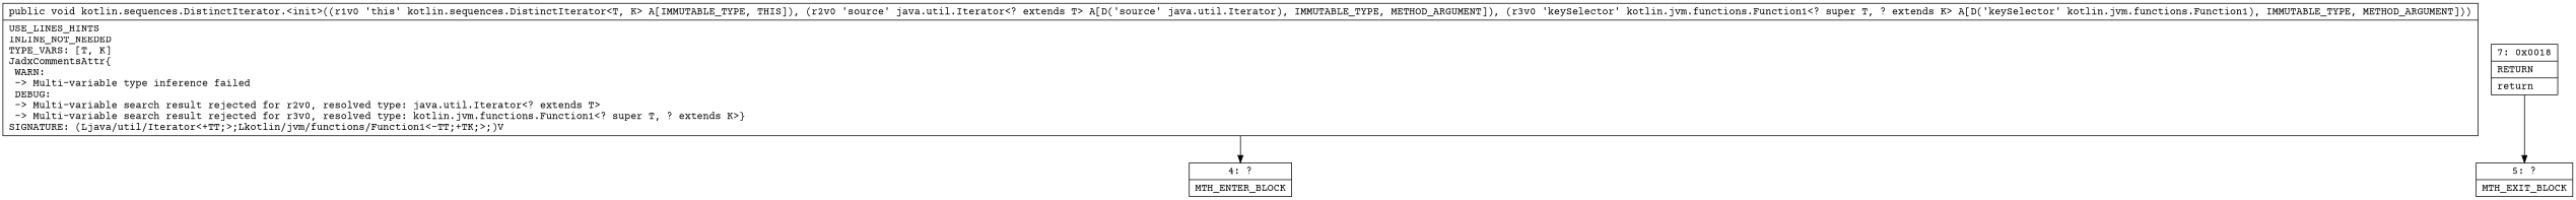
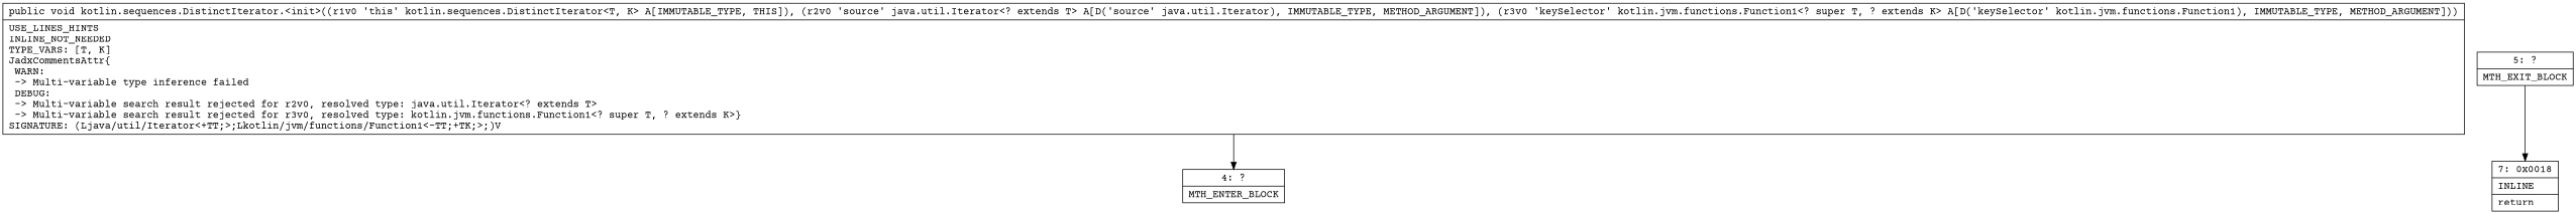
  digraph {
    fontname="Courier Prime"
    node [fontname="Courier Prime" shape=record]
    edge [fontname="Courier Prime"]
    n1 [label="{4\:\ ?|MTH_ENTER_BLOCK\l}"]
-   n2 [label="{7\:\ 0x0018|RETURN\l|return\l}"]
+   n2 [label="{7\:\ 0x0018|INLINE\l|return\l}"]
    n3 [label="{5\:\ ?|MTH_EXIT_BLOCK\l}"]
    n4 [label="{public void kotlin.sequences.DistinctIterator.\<init\>((r1v0 'this' kotlin.sequences.DistinctIterator\<T, K\> A[IMMUTABLE_TYPE, THIS]), (r2v0 'source' java.util.Iterator\<? extends T\> A[D('source' java.util.Iterator), IMMUTABLE_TYPE, METHOD_ARGUMENT]), (r3v0 'keySelector' kotlin.jvm.functions.Function1\<? super T, ? extends K\> A[D('keySelector' kotlin.jvm.functions.Function1), IMMUTABLE_TYPE, METHOD_ARGUMENT]))  | USE_LINES_HINTS\lINLINE_NOT_NEEDED\lTYPE_VARS: [T, K]\lJadxCommentsAttr\{\l WARN: \l \-\> Multi\-variable type inference failed\l DEBUG: \l \-\> Multi\-variable search result rejected for r2v0, resolved type: java.util.Iterator\<? extends T\>\l \-\> Multi\-variable search result rejected for r3v0, resolved type: kotlin.jvm.functions.Function1\<? super T, ? extends K\>\}\lSIGNATURE: (Ljava\/util\/Iterator\<+TT;\>;Lkotlin\/jvm\/functions\/Function1\<\-TT;+TK;\>;)V\l}"]
-   n2 -> n3
+   n3 -> n2
    n4 -> n1
  }
